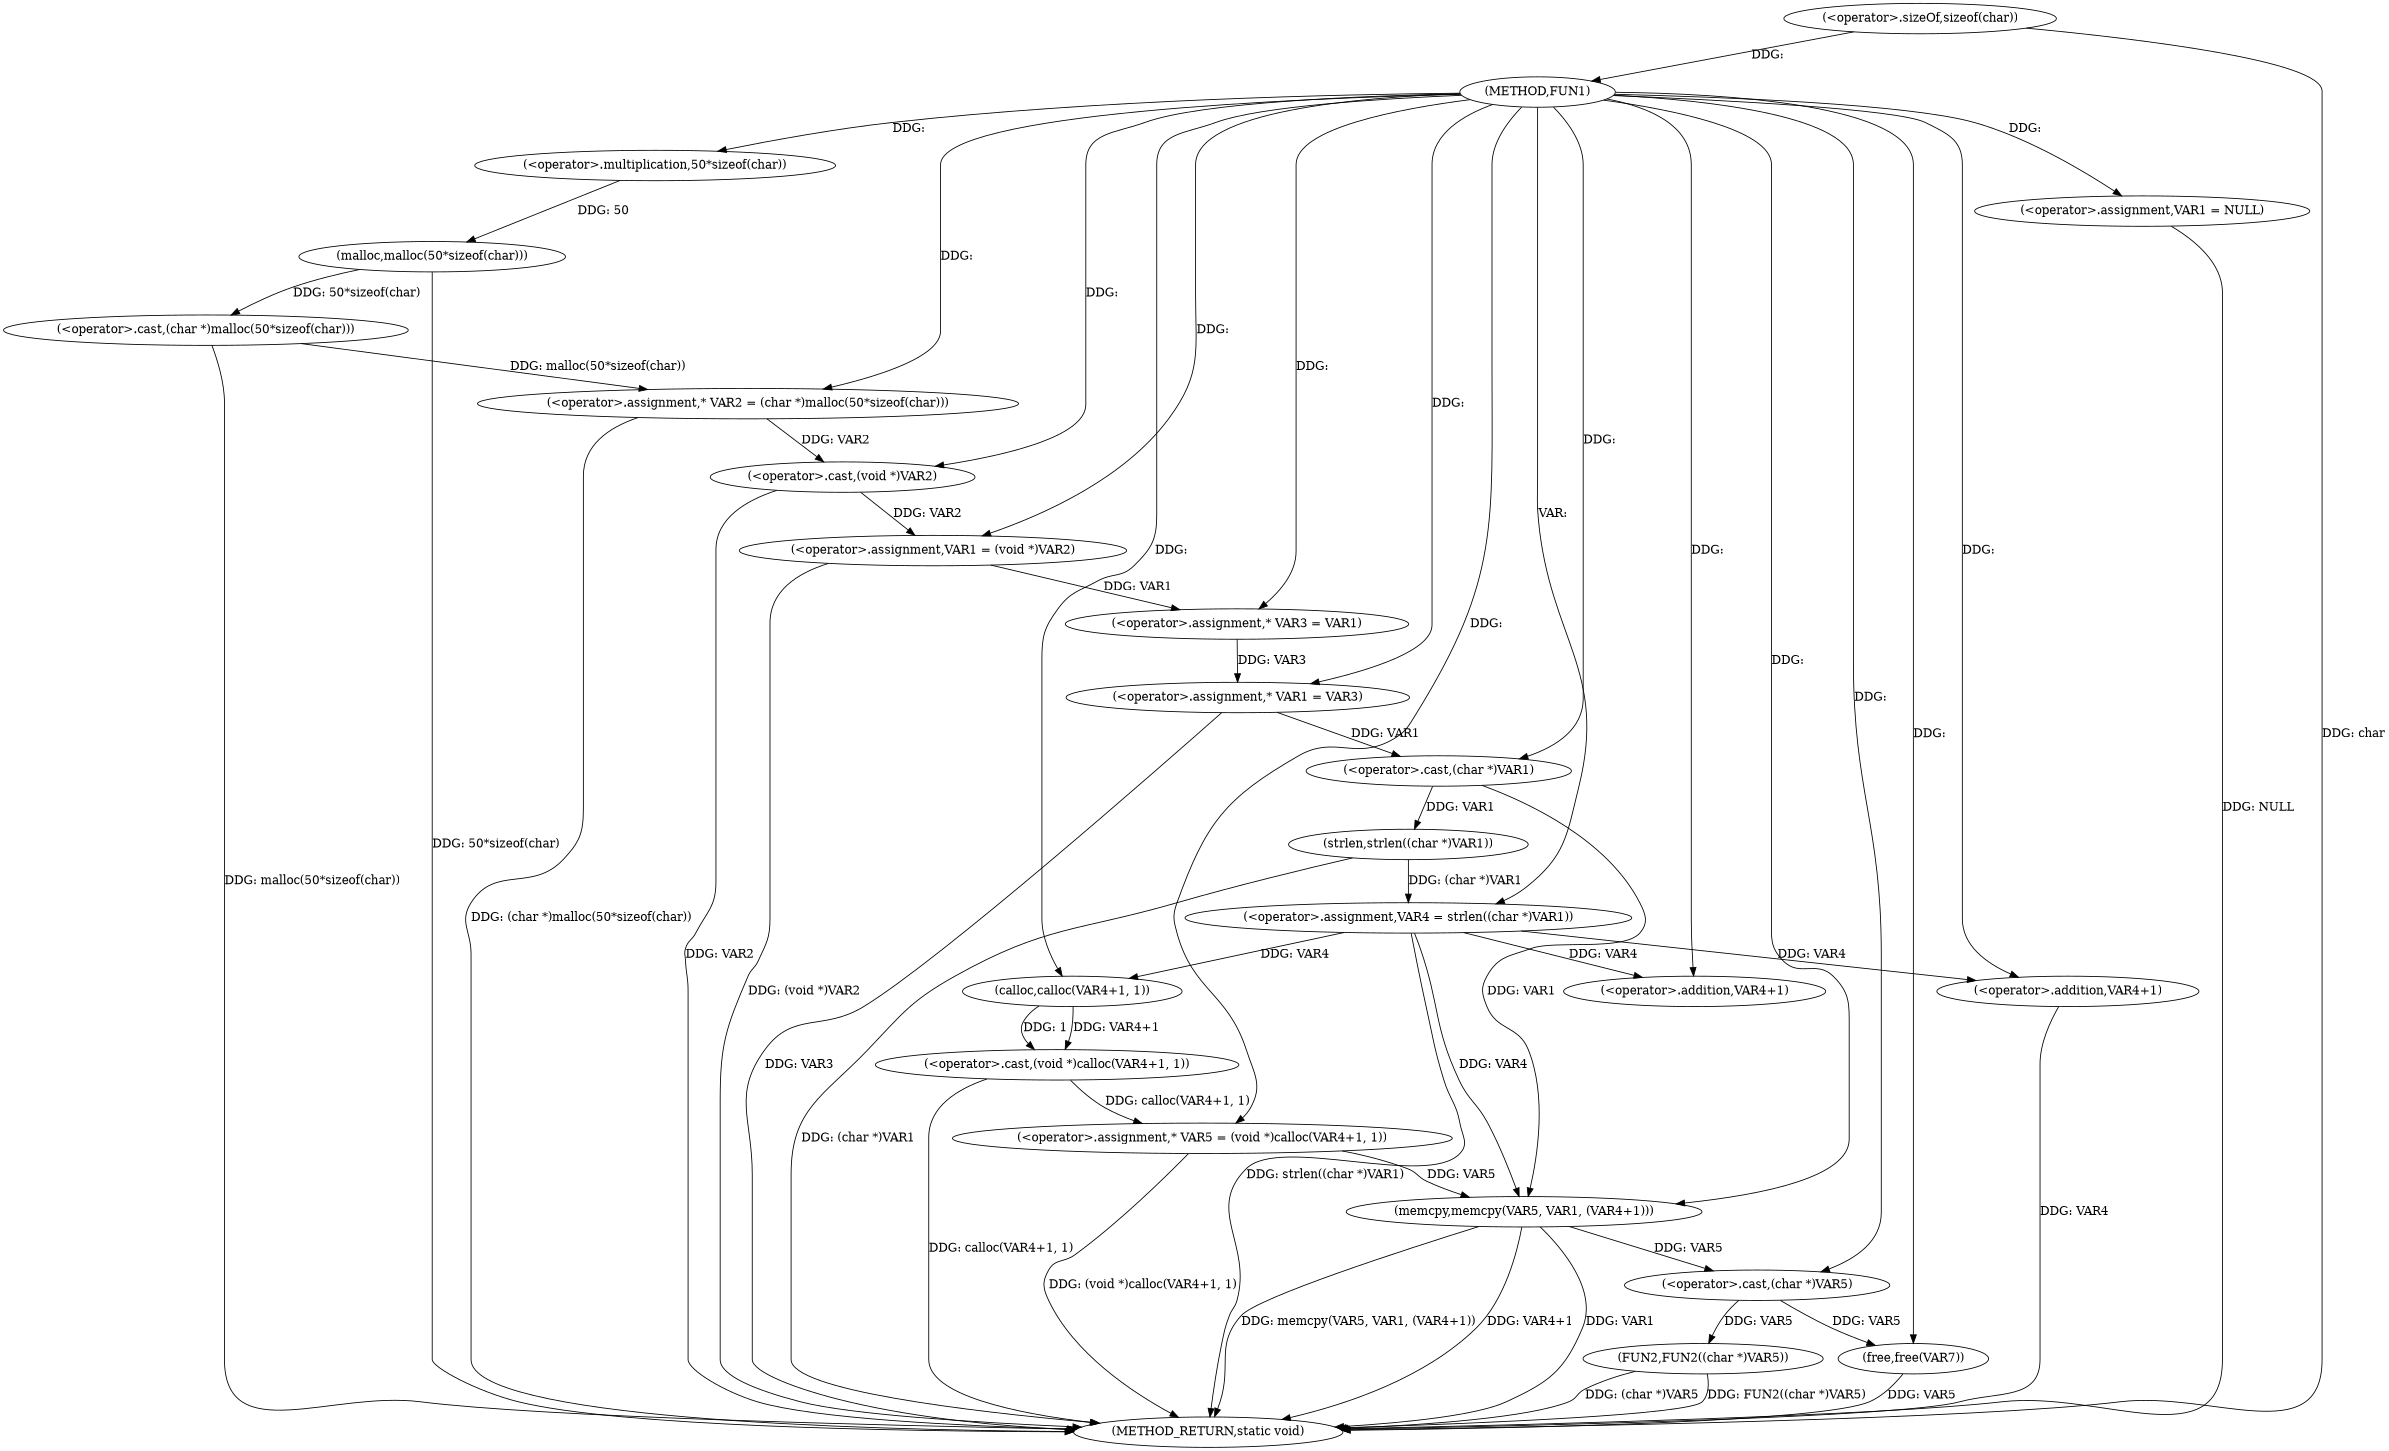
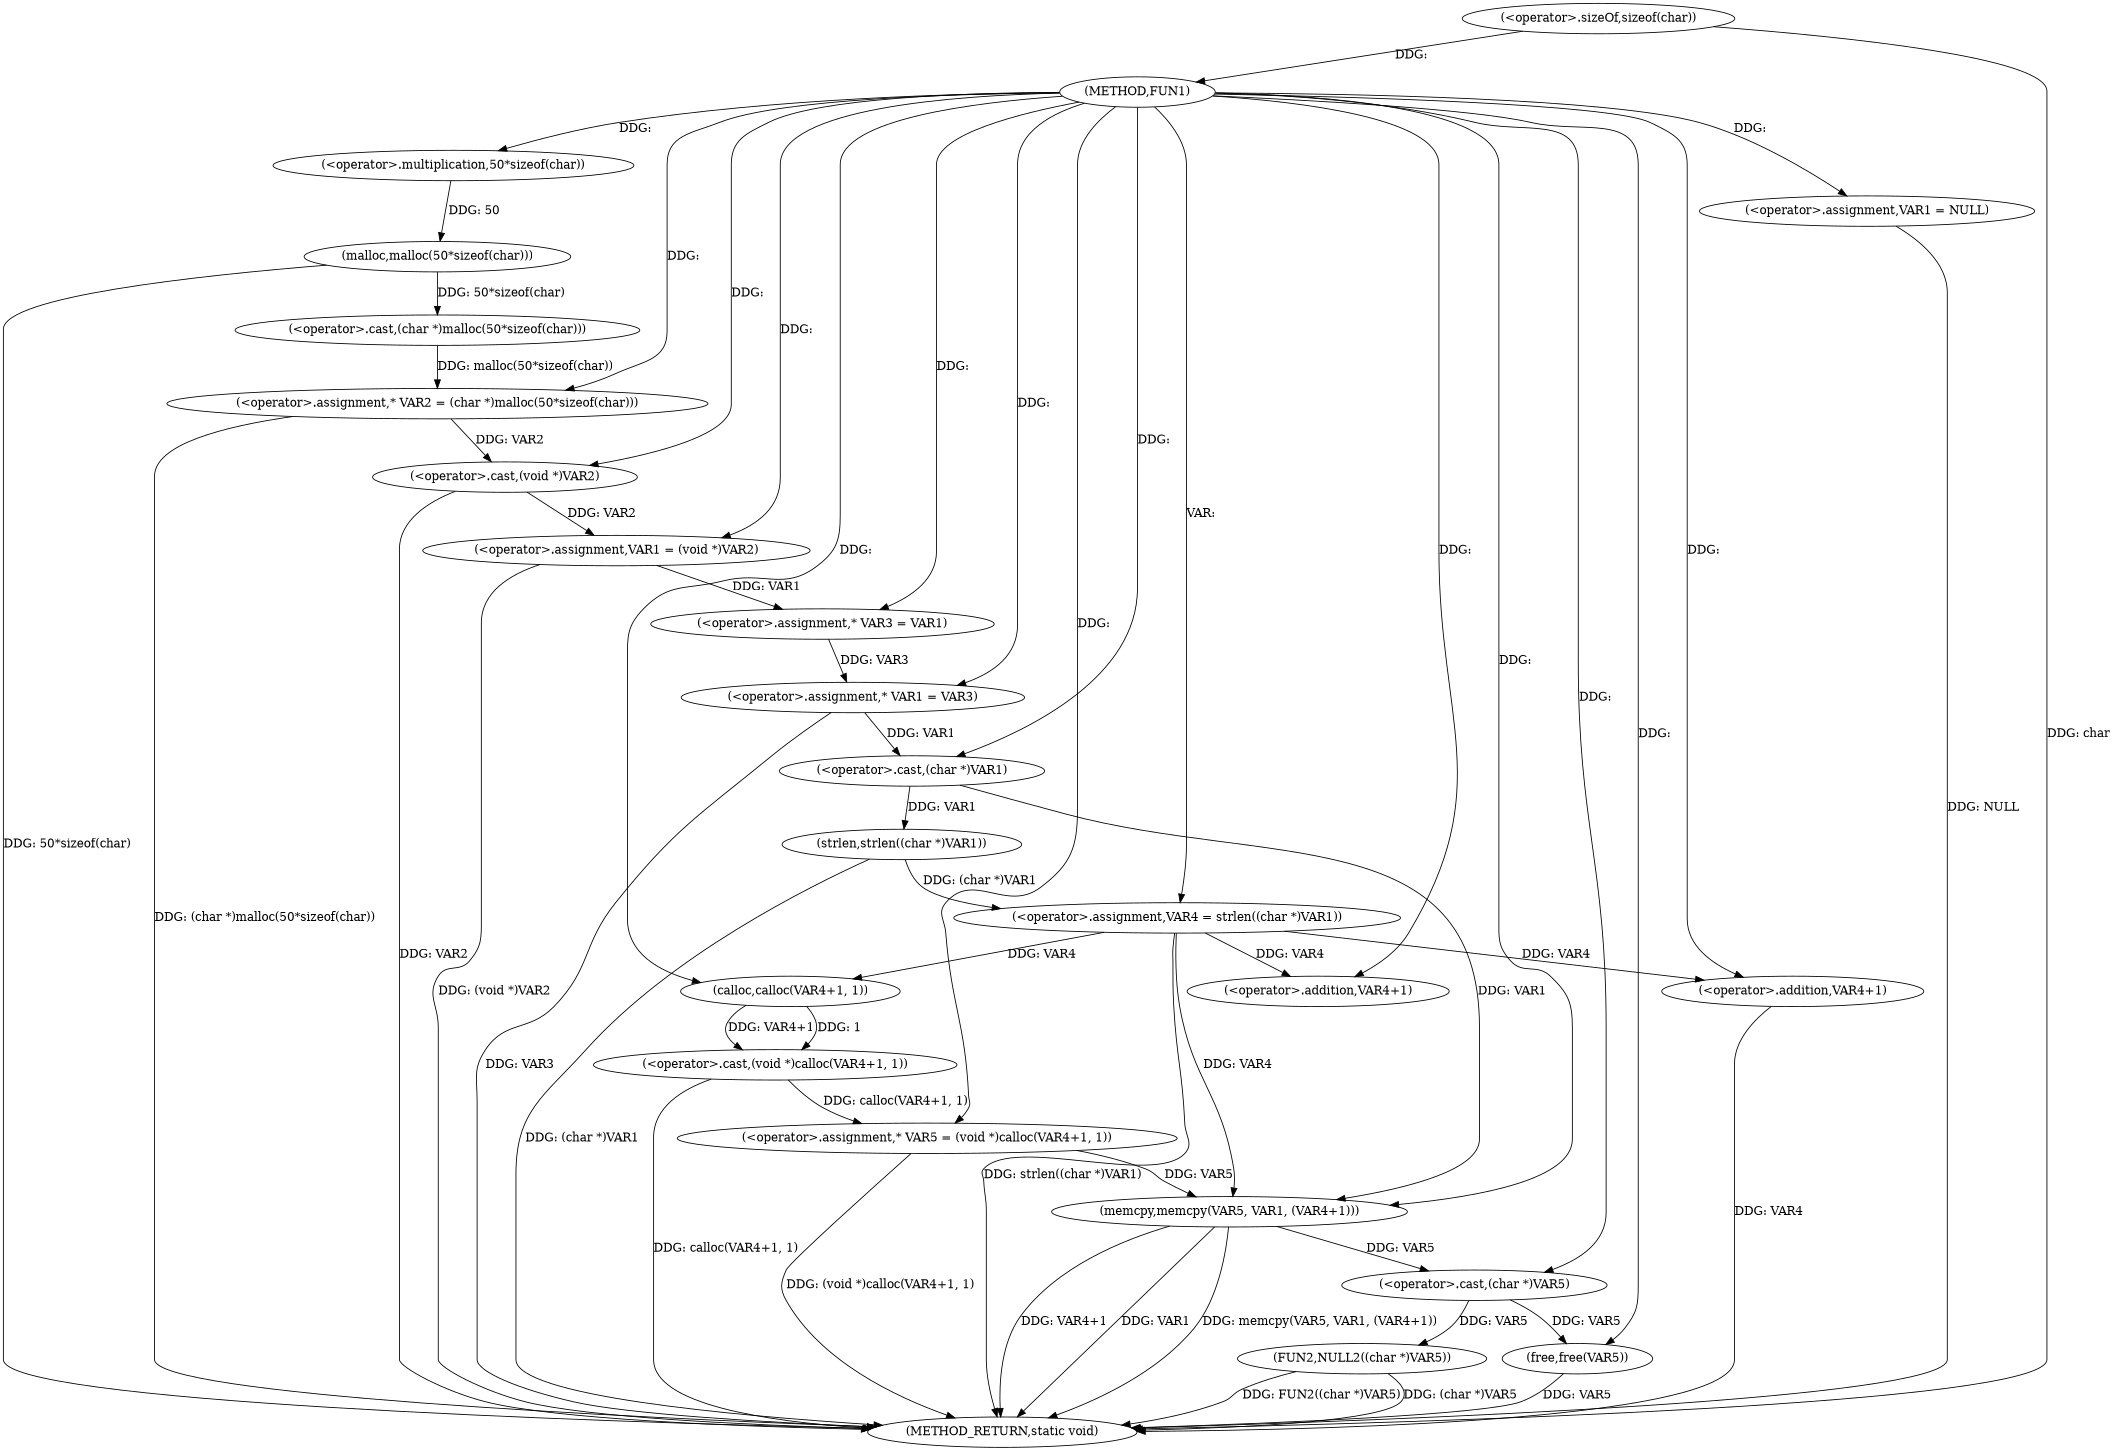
  digraph {
    n1 [label="(METHOD,FUN1)"]
    n2 [label="(<operator>.assignment,VAR1 = NULL)"]
    n3 [label="(<operator>.assignment,* VAR2 = (char *)malloc(50*sizeof(char)))"]
    n4 [label="(<operator>.multiplication,50*sizeof(char))"]
    n5 [label="(<operator>.assignment,VAR1 = (void *)VAR2)"]
    n6 [label="(<operator>.cast,(void *)VAR2)"]
    n7 [label="(<operator>.assignment,* VAR3 = VAR1)"]
    n8 [label="(<operator>.assignment,* VAR1 = VAR3)"]
    n9 [label="(<operator>.assignment,VAR4 = strlen((char *)VAR1))"]
    n10 [label="(<operator>.cast,(char *)VAR1)"]
    n11 [label="(<operator>.assignment,* VAR5 = (void *)calloc(VAR4+1, 1))"]
    n12 [label="(calloc,calloc(VAR4+1, 1))"]
    n13 [label="(<operator>.addition,VAR4+1)"]
    n14 [label="(memcpy,memcpy(VAR5, VAR1, (VAR4+1)))"]
    n15 [label="(<operator>.addition,VAR4+1)"]
    n16 [label="(<operator>.cast,(char *)VAR5)"]
-   n17 [label="(free,free(VAR7))"]
+   n17 [label="(free,free(VAR5))"]
    n18 [label="(METHOD_RETURN,static void)"]
    n19 [label="(malloc,malloc(50*sizeof(char)))"]
    n20 [label="(<operator>.sizeOf,sizeof(char))"]
    n21 [label="(strlen,strlen((char *)VAR1))"]
    n22 [label="(<operator>.cast,(void *)calloc(VAR4+1, 1))"]
-   n23 [label="(FUN2,FUN2((char *)VAR5))"]
+   n23 [label="(FUN2,NULL2((char *)VAR5))"]
    n24 [label="(<operator>.cast,(char *)malloc(50*sizeof(char)))"]
    n1 -> n2 [label="DDG: "]
    n1 -> n3 [label="DDG: "]
    n1 -> n4 [label="DDG: "]
    n1 -> n5 [label="DDG: "]
    n1 -> n6 [label="DDG: "]
    n1 -> n7 [label="DDG: "]
    n1 -> n8 [label="DDG: "]
    n1 -> n9 [label="VAR: "]
    n1 -> n10 [label="DDG: "]
    n1 -> n11 [label="DDG: "]
    n1 -> n12 [label="DDG: "]
    n1 -> n13 [label="DDG: "]
    n1 -> n14 [label="DDG: "]
    n1 -> n15 [label="DDG: "]
    n1 -> n16 [label="DDG: "]
    n1 -> n17 [label="DDG: "]
    n2 -> n18 [label="DDG: NULL"]
    n3 -> n6 [label="DDG: VAR2"]
    n3 -> n18 [label="DDG: (char *)malloc(50*sizeof(char))"]
    n4 -> n19 [label="DDG: 50"]
    n5 -> n7 [label="DDG: VAR1"]
    n5 -> n18 [label="DDG: (void *)VAR2"]
    n6 -> n5 [label="DDG: VAR2"]
    n6 -> n18 [label="DDG: VAR2"]
    n7 -> n8 [label="DDG: VAR3"]
    n8 -> n10 [label="DDG: VAR1"]
    n8 -> n18 [label="DDG: VAR3"]
    n9 -> n12 [label="DDG: VAR4"]
    n9 -> n13 [label="DDG: VAR4"]
    n9 -> n14 [label="DDG: VAR4"]
    n9 -> n15 [label="DDG: VAR4"]
    n9 -> n18 [label="DDG: strlen((char *)VAR1)"]
    n10 -> n14 [label="DDG: VAR1"]
    n10 -> n21 [label="DDG: VAR1"]
    n11 -> n14 [label="DDG: VAR5"]
    n11 -> n18 [label="DDG: (void *)calloc(VAR4+1, 1)"]
    n12 -> n22 [label="DDG: VAR4+1"]
    n12 -> n22 [label="DDG: 1"]
    n14 -> n16 [label="DDG: VAR5"]
    n14 -> n18 [label="DDG: VAR1"]
    n14 -> n18 [label="DDG: memcpy(VAR5, VAR1, (VAR4+1))"]
    n14 -> n18 [label="DDG: VAR4+1"]
    n15 -> n18 [label="DDG: VAR4"]
    n16 -> n17 [label="DDG: VAR5"]
    n16 -> n23 [label="DDG: VAR5"]
    n17 -> n18 [label="DDG: VAR5"]
    n19 -> n18 [label="DDG: 50*sizeof(char)"]
    n19 -> n24 [label="DDG: 50*sizeof(char)"]
    n20 -> n1 [label="DDG: "]
    n20 -> n18 [label="DDG: char"]
    n21 -> n9 [label="DDG: (char *)VAR1"]
    n21 -> n18 [label="DDG: (char *)VAR1"]
    n22 -> n11 [label="DDG: calloc(VAR4+1, 1)"]
    n22 -> n18 [label="DDG: calloc(VAR4+1, 1)"]
    n23 -> n18 [label="DDG: FUN2((char *)VAR5)"]
    n23 -> n18 [label="DDG: (char *)VAR5"]
    n24 -> n3 [label="DDG: malloc(50*sizeof(char))"]
-   n24 -> n18 [label="DDG: malloc(50*sizeof(char))"]
  }
